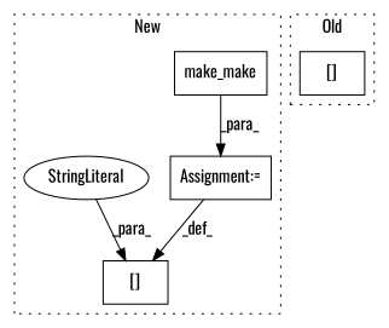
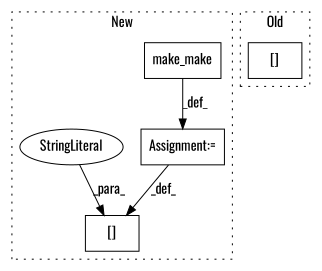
  digraph {
    fontname=Oswald
    node [a=2 fontname=Oswald shape=box]
    edge [fontname=Oswald]
    n1 [a=32 l="14,1" label=make_make s="1030,1075"]
    n2 [l="10,1" label="[]" s="1009,1028"]
    n3 [a=45 l=9 label=StringLiteral s=1019 shape=ellipse]
    n4 [a=7 l=1 label="Assignment:=" s=1029]
    n5 [l="3,1" label="[]" s="1158,1185"]
    subgraph cluster_1 {
      label=New
      style=dotted
      n1
      n2
      n3
      n4
    }
    subgraph cluster_2 {
      label=Old
      style=dotted
      n5
    }
-   n1 -> n4 [label=_para_]
+   n1 -> n4 [label=_def_]
    n3 -> n2 [label=_para_]
    n4 -> n2 [label=_def_]
  }
